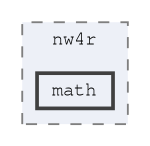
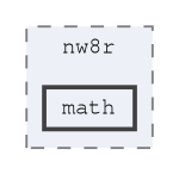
  digraph {
    compound=true
    rankdir=LR
    n1 [color=grey25 fillcolor="#edf0f7" fontname=FreeMono fontsize=10 height=0.2 label=math shape=box style="filled,bold" width=0.4]
    subgraph cluster_1 {
      bgcolor="#edf0f7"
      fontname=FreeMono
      fontsize=10
-     label=nw4r
+     label=nw8r
      pencolor=grey50
      style="filled,dashed"
      n1
    }
  }
